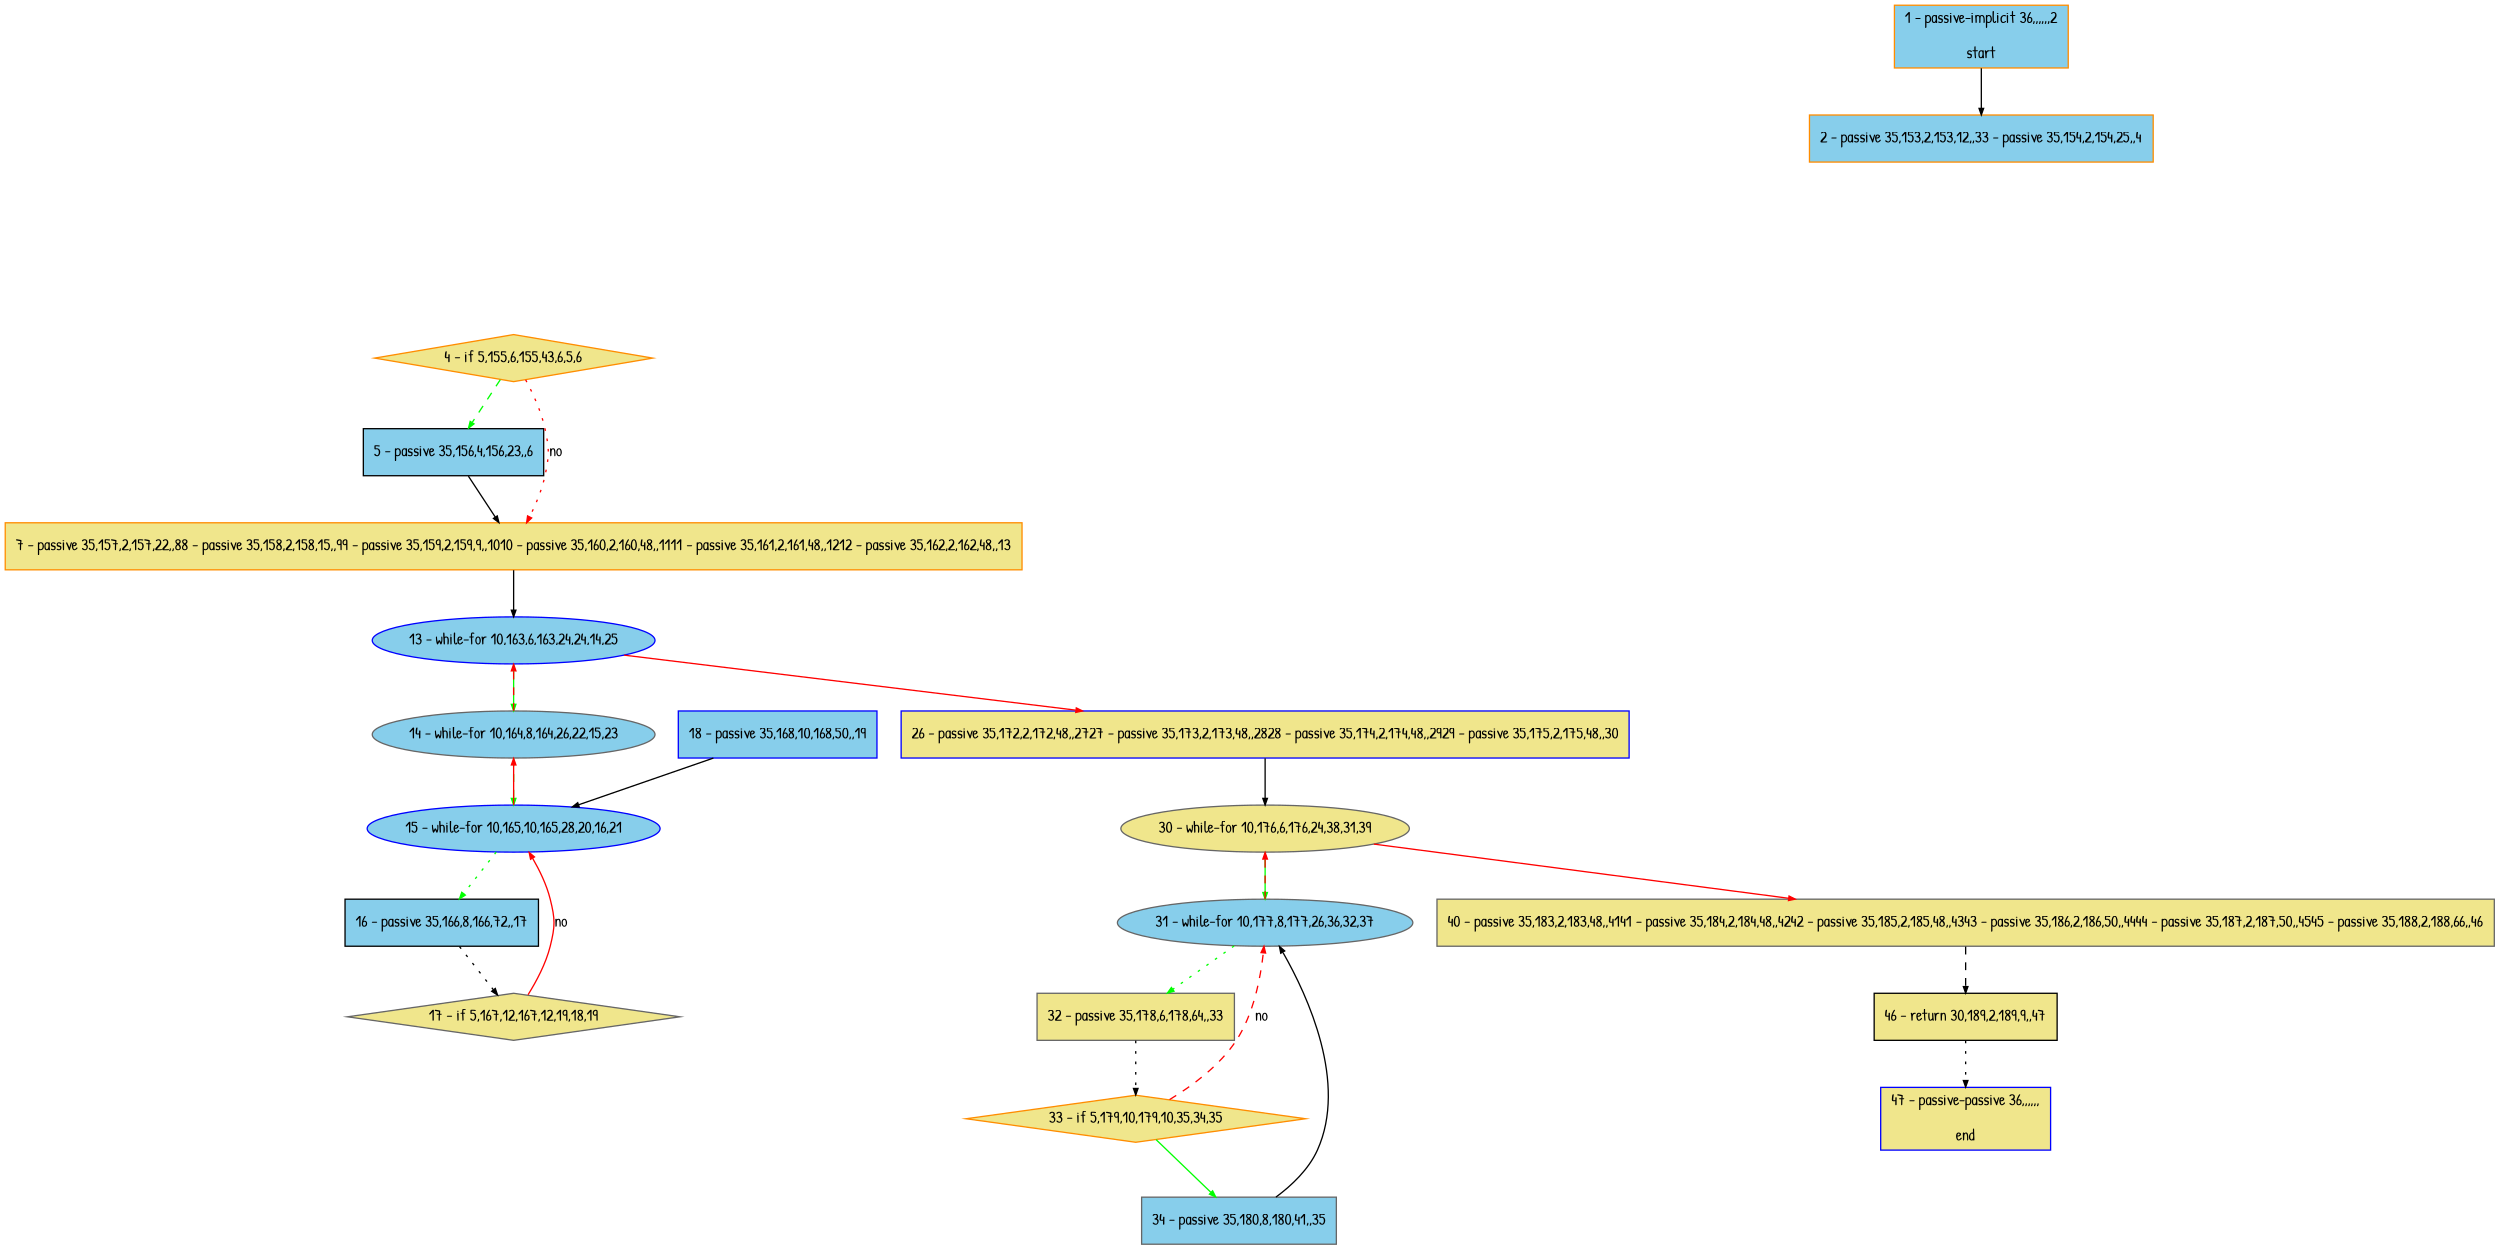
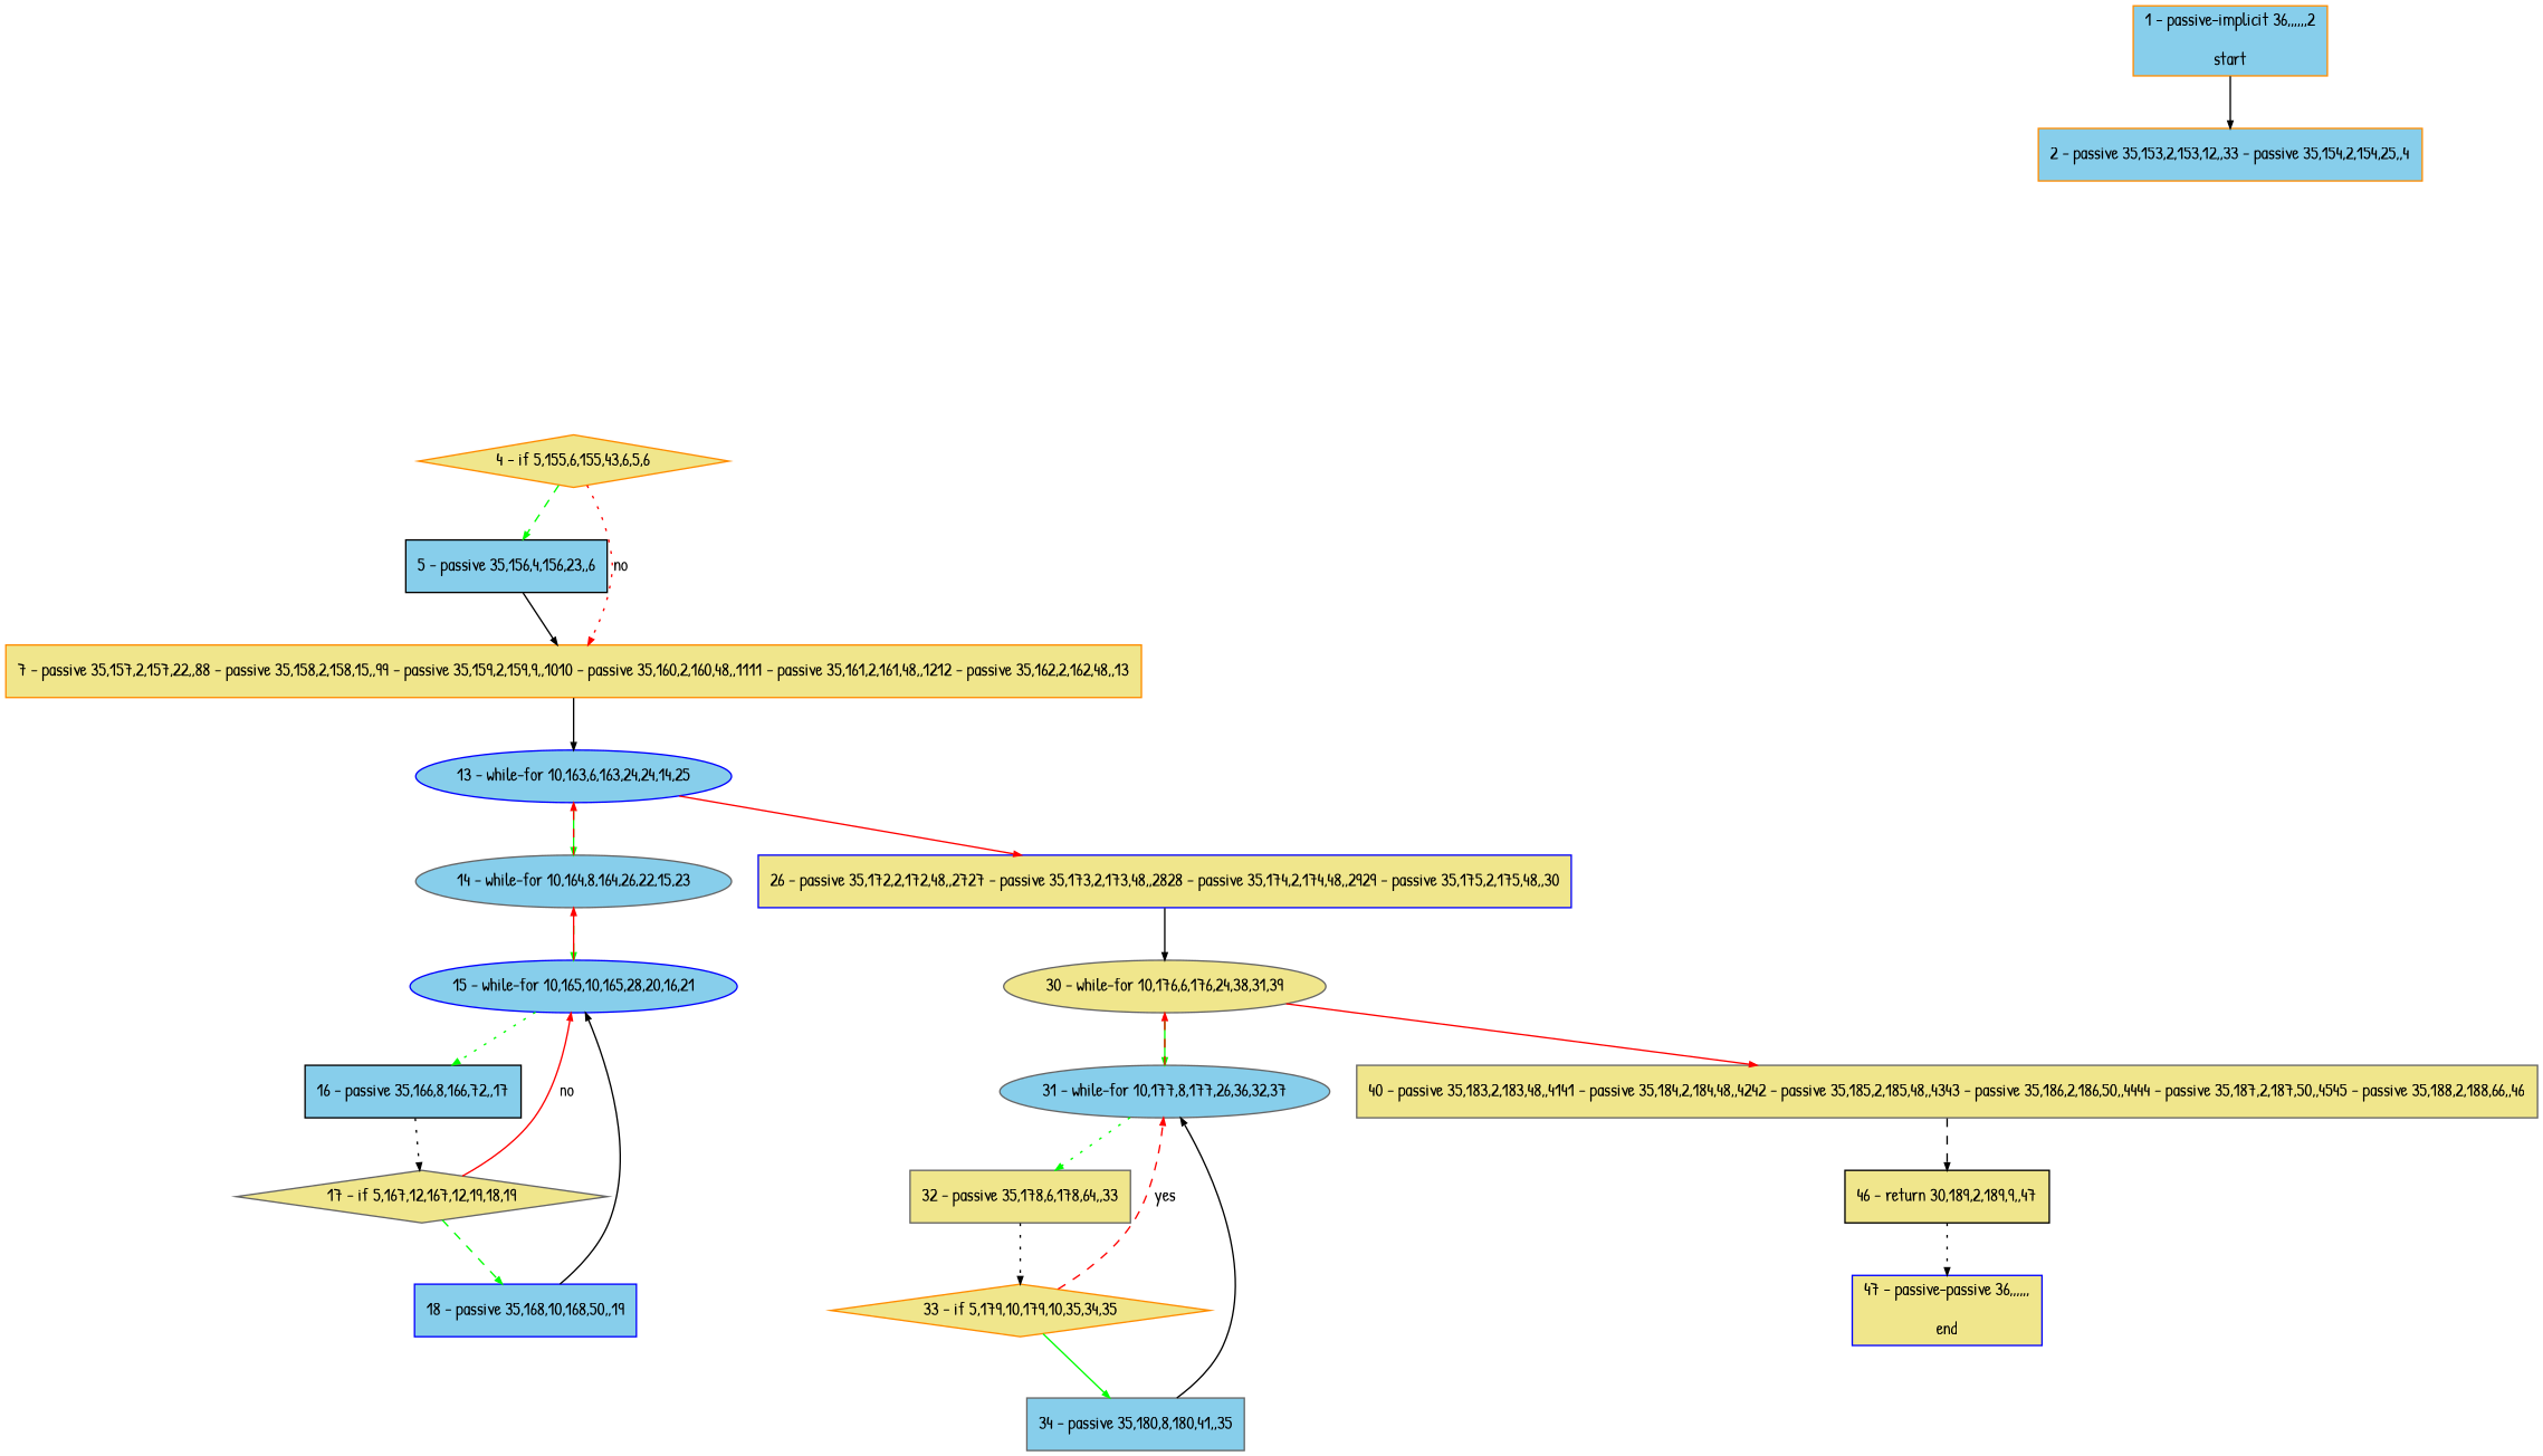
  digraph {
    bgcolor=white
    compound=true
    fillcolor="#FFFFCC"
    fontname="Patrick Hand"
    fontsize=12
    pack=true
    packmode=clust
    style="rounded,filled"
    node [color=gray40 compound=true fillcolor=skyblue fixedsize=false fontname="Patrick Hand" fontsize=12 node_initialized=no shape=box style=filled]
    edge [arrowhead=normal arrowsize=0.5 arrowtail=none color="#000000" compound=true dir=forward fontcolor=black fontname="Patrick Hand" fontsize=12 style=solid]
    n1 [color=darkorange label="2 - passive 35,153,2,153,12,,33 - passive 35,154,2,154,25,,4"]
    n2 [color=darkorange fillcolor=khaki label="4 - if 5,155,6,155,43,6,5,6" shape=diamond]
    n3 [color=black label="5 - passive 35,156,4,156,23,,6"]
    n4 [color=darkorange fillcolor=khaki label="7 - passive 35,157,2,157,22,,88 - passive 35,158,2,158,15,,99 - passive 35,159,2,159,9,,1010 - passive 35,160,2,160,48,,1111 - passive 35,161,2,161,48,,1212 - passive 35,162,2,162,48,,13"]
    n5 [color=darkorange label="1 - passive-implicit 36,,,,,,2\n\nstart"]
    n6 [color=blue label="13 - while-for 10,163,6,163,24,24,14,25" shape=oval]
    n7 [label="14 - while-for 10,164,8,164,26,22,15,23" shape=oval]
    n8 [color=blue fillcolor=khaki label="26 - passive 35,172,2,172,48,,2727 - passive 35,173,2,173,48,,2828 - passive 35,174,2,174,48,,2929 - passive 35,175,2,175,48,,30"]
    n9 [color=blue label="15 - while-for 10,165,10,165,28,20,16,21" shape=oval]
    n10 [fillcolor=khaki label="30 - while-for 10,176,6,176,24,38,31,39" shape=oval]
    n11 [color=black label="16 - passive 35,166,8,166,72,,17"]
    n12 [label="31 - while-for 10,177,8,177,26,36,32,37" shape=oval]
    n13 [fillcolor=khaki label="40 - passive 35,183,2,183,48,,4141 - passive 35,184,2,184,48,,4242 - passive 35,185,2,185,48,,4343 - passive 35,186,2,186,50,,4444 - passive 35,187,2,187,50,,4545 - passive 35,188,2,188,66,,46"]
    n14 [fillcolor=khaki label="17 - if 5,167,12,167,12,19,18,19" shape=diamond]
    n15 [color=blue label="18 - passive 35,168,10,168,50,,19"]
    n16 [fillcolor=khaki label="32 - passive 35,178,6,178,64,,33"]
    n17 [color=black fillcolor=khaki label="46 - return 30,189,2,189,9,,47"]
    n18 [color=darkorange fillcolor=khaki label="33 - if 5,179,10,179,10,35,34,35" shape=diamond]
    n19 [color=blue fillcolor=khaki label="47 - passive-passive 36,,,,,,\n\nend"]
    n20 [label="34 - passive 35,180,8,180,41,,35"]
    n2 -> n3 [color="#00ff00" label=yes style=dashed]
    n2 -> n4 [color="#ff0000" label=no style=dotted]
    n3 -> n4
    n4 -> n6
    n5 -> n1
    n6 -> n7 [color="#00ff00" label=yes]
    n6 -> n8 [color="#ff0000" label=no]
    n7 -> n6 [color="#ff0000" label=no style=dashed]
    n7 -> n9 [color="#00ff00" label=yes style=dashed]
    n8 -> n10
    n9 -> n7 [color="#ff0000" label=no]
    n9 -> n11 [color="#00ff00" label=yes style=dotted]
    n10 -> n12 [color="#00ff00" label=yes]
    n10 -> n13 [color="#ff0000" label=no]
    n11 -> n14 [style=dotted]
    n12 -> n10 [color="#ff0000" label=no style=dashed]
    n12 -> n16 [color="#00ff00" label=yes style=dotted]
    n13 -> n17 [style=dashed]
    n14 -> n9 [color="#ff0000" label=no]
+   n14 -> n15 [color="#00ff00" label=yes style=dashed]
    n15 -> n9
    n16 -> n18 [style=dotted]
    n17 -> n19 [style=dotted]
-   n18 -> n12 [color="#ff0000" label=no style=dashed]
+   n18 -> n12 [color="#ff0000" label=yes style=dashed]
    n18 -> n20 [color="#00ff00" label=yes]
    n20 -> n12
  }
